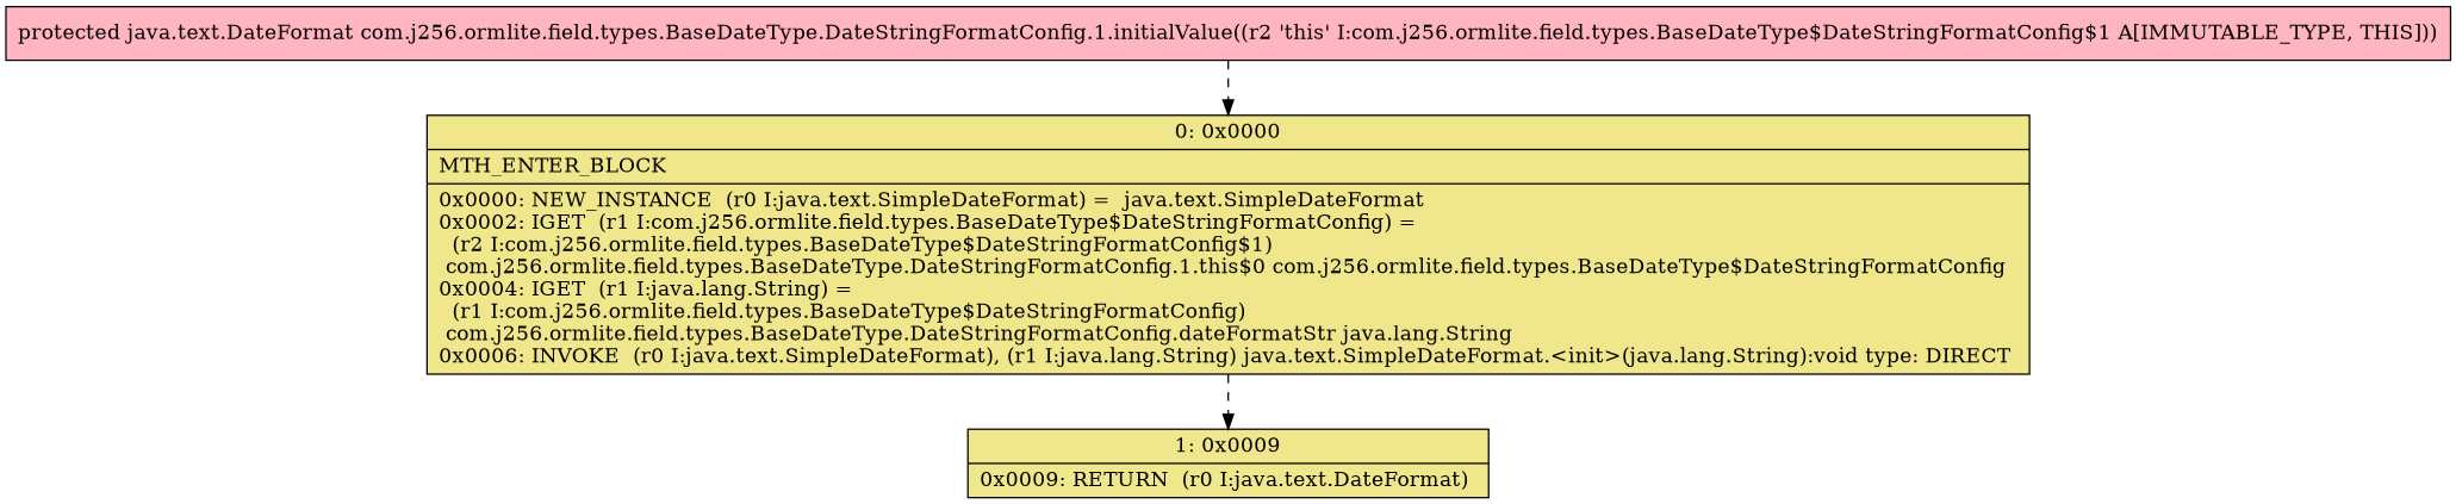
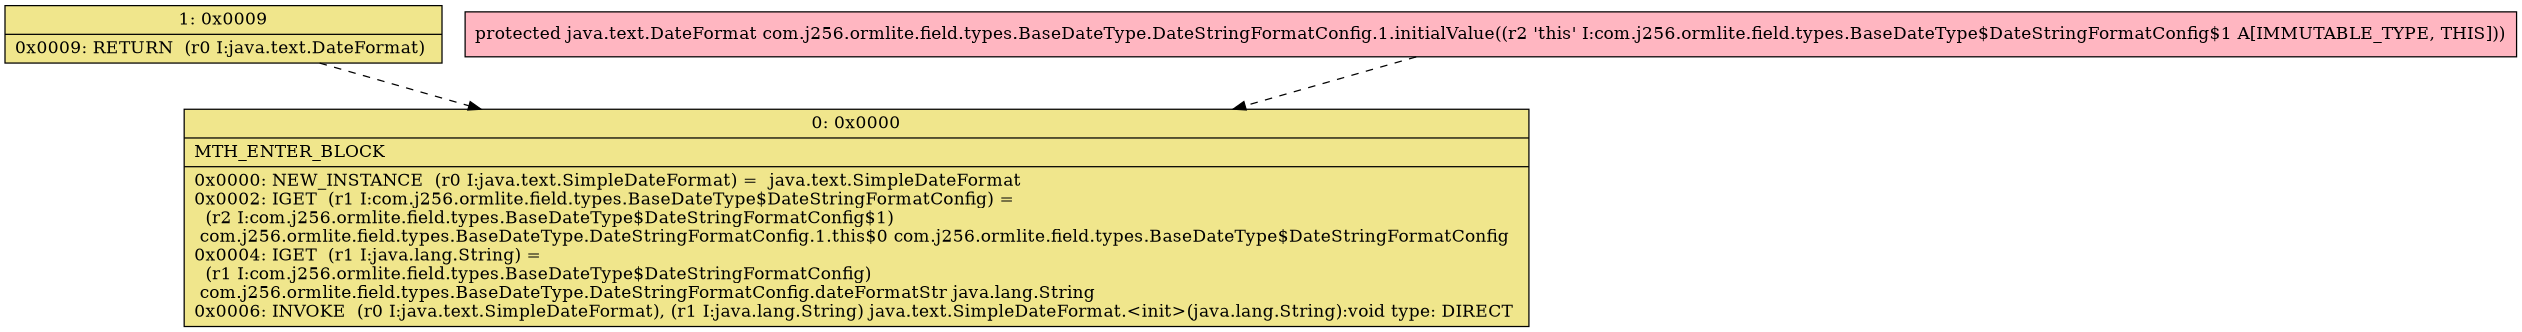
  digraph {
    node [shape=record style=filled fillcolor=khaki]
    edge [style=dashed]
    n1 [label="{0\:\ 0x0000|MTH_ENTER_BLOCK\l|0x0000: NEW_INSTANCE  (r0 I:java.text.SimpleDateFormat) =  java.text.SimpleDateFormat \l0x0002: IGET  (r1 I:com.j256.ormlite.field.types.BaseDateType$DateStringFormatConfig) = \l  (r2 I:com.j256.ormlite.field.types.BaseDateType$DateStringFormatConfig$1)\l com.j256.ormlite.field.types.BaseDateType.DateStringFormatConfig.1.this$0 com.j256.ormlite.field.types.BaseDateType$DateStringFormatConfig \l0x0004: IGET  (r1 I:java.lang.String) = \l  (r1 I:com.j256.ormlite.field.types.BaseDateType$DateStringFormatConfig)\l com.j256.ormlite.field.types.BaseDateType.DateStringFormatConfig.dateFormatStr java.lang.String \l0x0006: INVOKE  (r0 I:java.text.SimpleDateFormat), (r1 I:java.lang.String) java.text.SimpleDateFormat.\<init\>(java.lang.String):void type: DIRECT \l}"]
    n2 [label="{1\:\ 0x0009|0x0009: RETURN  (r0 I:java.text.DateFormat) \l}"]
    n3 [label="{protected java.text.DateFormat com.j256.ormlite.field.types.BaseDateType.DateStringFormatConfig.1.initialValue((r2 'this' I:com.j256.ormlite.field.types.BaseDateType$DateStringFormatConfig$1 A[IMMUTABLE_TYPE, THIS])) }" fillcolor=lightpink]
-   n1 -> n2
+   n2 -> n1
    n3 -> n1
  }
